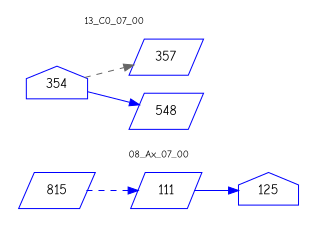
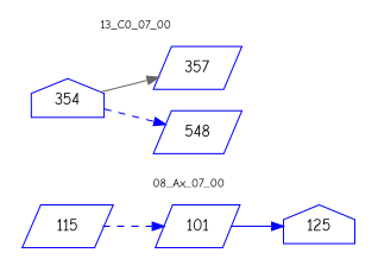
  digraph {
    fontname="Comic Neue"
    rankdir=LR
    node [color=blue fontname="Comic Neue" shape=parallelogram]
    edge [color=blue fontname="Comic Neue" style=dashed]
-   n1 [label=815]
-   n2 [label=111]
+   n1 [label=115]
+   n2 [label=101]
    n3 [label=125 shape=house]
    n4 [label=354 shape=house]
    n5 [label=548]
    n6 [label=357]
    subgraph cluster_1 {
      color=white
      fontsize=10
      label="08_Ax_07_00"
      n1
      n2
      n3
    }
    subgraph cluster_2 {
      color=white
      fontsize=10
      label="13_C0_07_00"
      n4
      n5
      n6
    }
    n1 -> n2
    n2 -> n3 [style=solid]
-   n4 -> n5 [style=solid]
-   n4 -> n6 [color=gray40]
+   n4 -> n5
+   n4 -> n6 [color=gray40 style=solid]
  }
